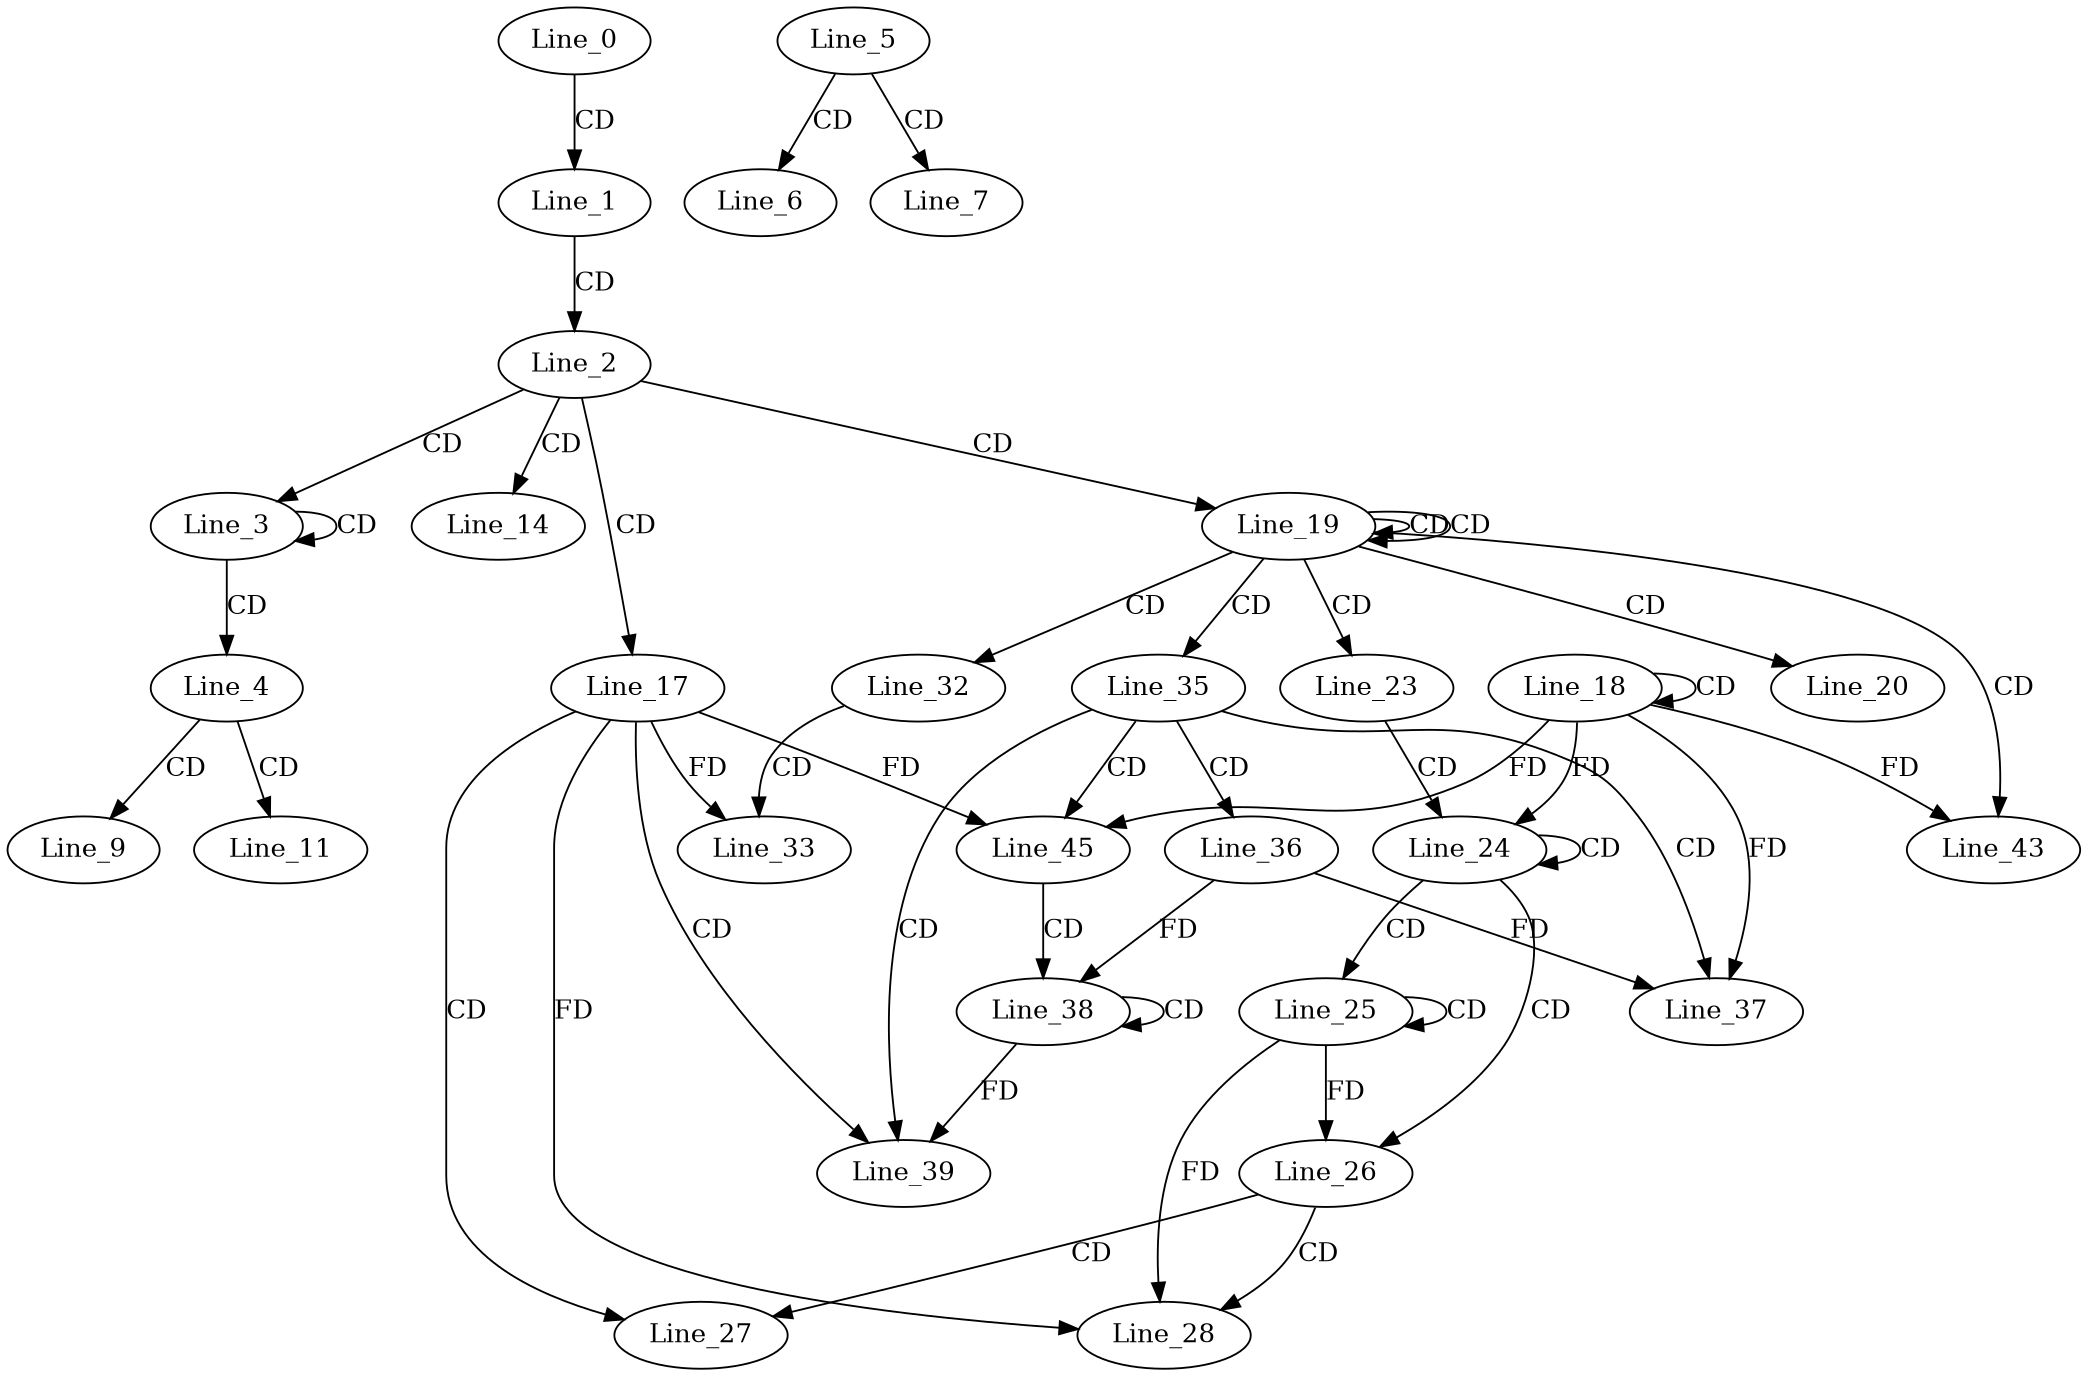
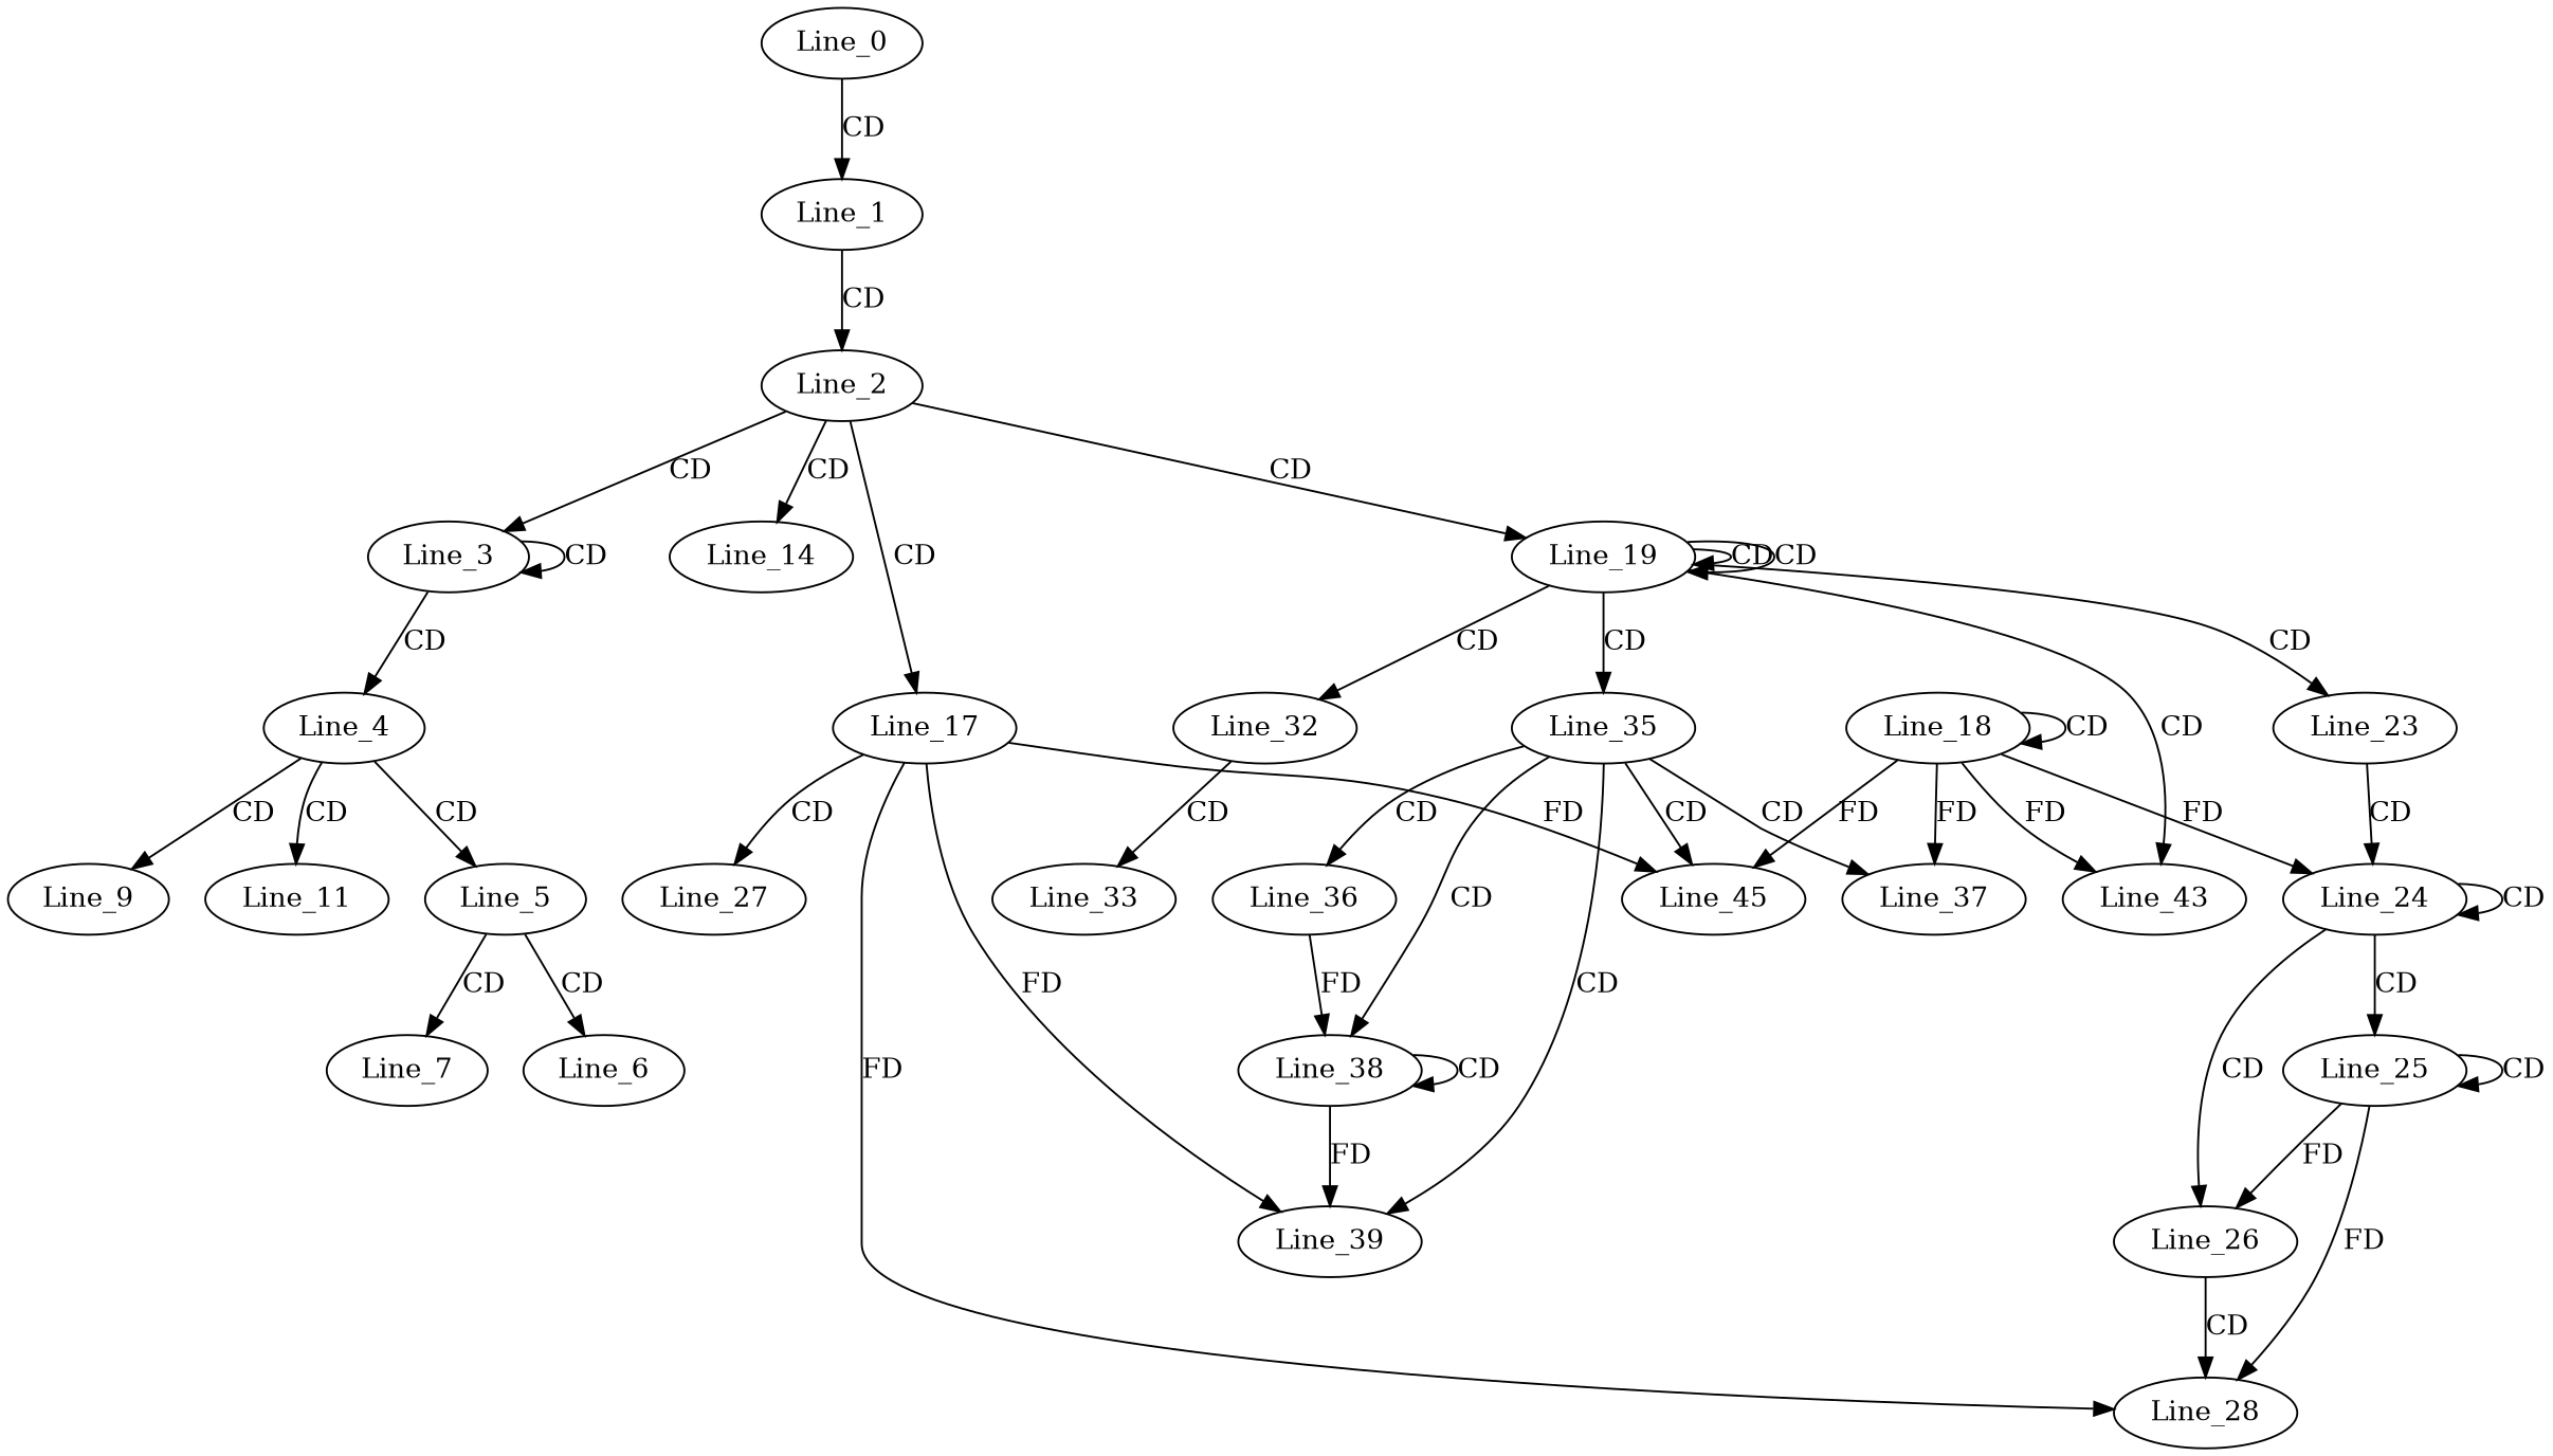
  digraph {
    Line_0
    Line_1
    Line_2
    Line_3
    Line_14
    Line_17
    Line_19
    Line_4
    Line_27
    Line_28
    Line_33
    Line_39
    n13 [label=Line_45]
    Line_18
    Line_24
    Line_37
    Line_43
-   Line_20
    Line_23
    Line_32
    Line_35
    Line_5
    Line_9
    Line_11
    Line_6
    Line_7
    Line_25
    Line_26
    Line_36
    Line_38
    Line_0 -> Line_1 [label=CD]
    Line_1 -> Line_2 [label=CD]
    Line_2 -> Line_3 [label=CD]
    Line_2 -> Line_14 [label=CD]
    Line_2 -> Line_17 [label=CD]
    Line_2 -> Line_19 [label=CD]
    Line_3 -> Line_3 [label=CD]
    Line_3 -> Line_4 [label=CD]
    Line_17 -> Line_27 [label=CD]
    Line_17 -> Line_28 [label=FD]
-   Line_17 -> Line_33 [label=FD]
-   Line_17 -> Line_39 [label=CD]
+   Line_17 -> Line_39 [label=FD]
    Line_17 -> n13 [label=FD]
    Line_19 -> Line_19 [label=CD]
    Line_19 -> Line_19 [label=CD]
    Line_19 -> Line_43 [label=CD]
-   Line_19 -> Line_20 [label=CD]
    Line_19 -> Line_23 [label=CD]
    Line_19 -> Line_32 [label=CD]
    Line_19 -> Line_35 [label=CD]
+   Line_4 -> Line_5 [label=CD]
    Line_4 -> Line_9 [label=CD]
    Line_4 -> Line_11 [label=CD]
    Line_18 -> n13 [label=FD]
    Line_18 -> Line_18 [label=CD]
    Line_18 -> Line_24 [label=FD]
    Line_18 -> Line_37 [label=FD]
    Line_18 -> Line_43 [label=FD]
    Line_24 -> Line_24 [label=CD]
    Line_24 -> Line_25 [label=CD]
    Line_24 -> Line_26 [label=CD]
    Line_23 -> Line_24 [label=CD]
    Line_32 -> Line_33 [label=CD]
    Line_35 -> Line_39 [label=CD]
    Line_35 -> n13 [label=CD]
    Line_35 -> Line_37 [label=CD]
    Line_35 -> Line_36 [label=CD]
-   n13 -> Line_38 [label=CD]
+   Line_35 -> Line_38 [label=CD]
    Line_5 -> Line_6 [label=CD]
    Line_5 -> Line_7 [label=CD]
    Line_25 -> Line_28 [label=FD]
    Line_25 -> Line_25 [label=CD]
    Line_25 -> Line_26 [label=FD]
-   Line_26 -> Line_27 [label=CD]
    Line_26 -> Line_28 [label=CD]
-   Line_36 -> Line_37 [label=FD]
    Line_36 -> Line_38 [label=FD]
    Line_38 -> Line_39 [label=FD]
    Line_38 -> Line_38 [label=CD]
  }
